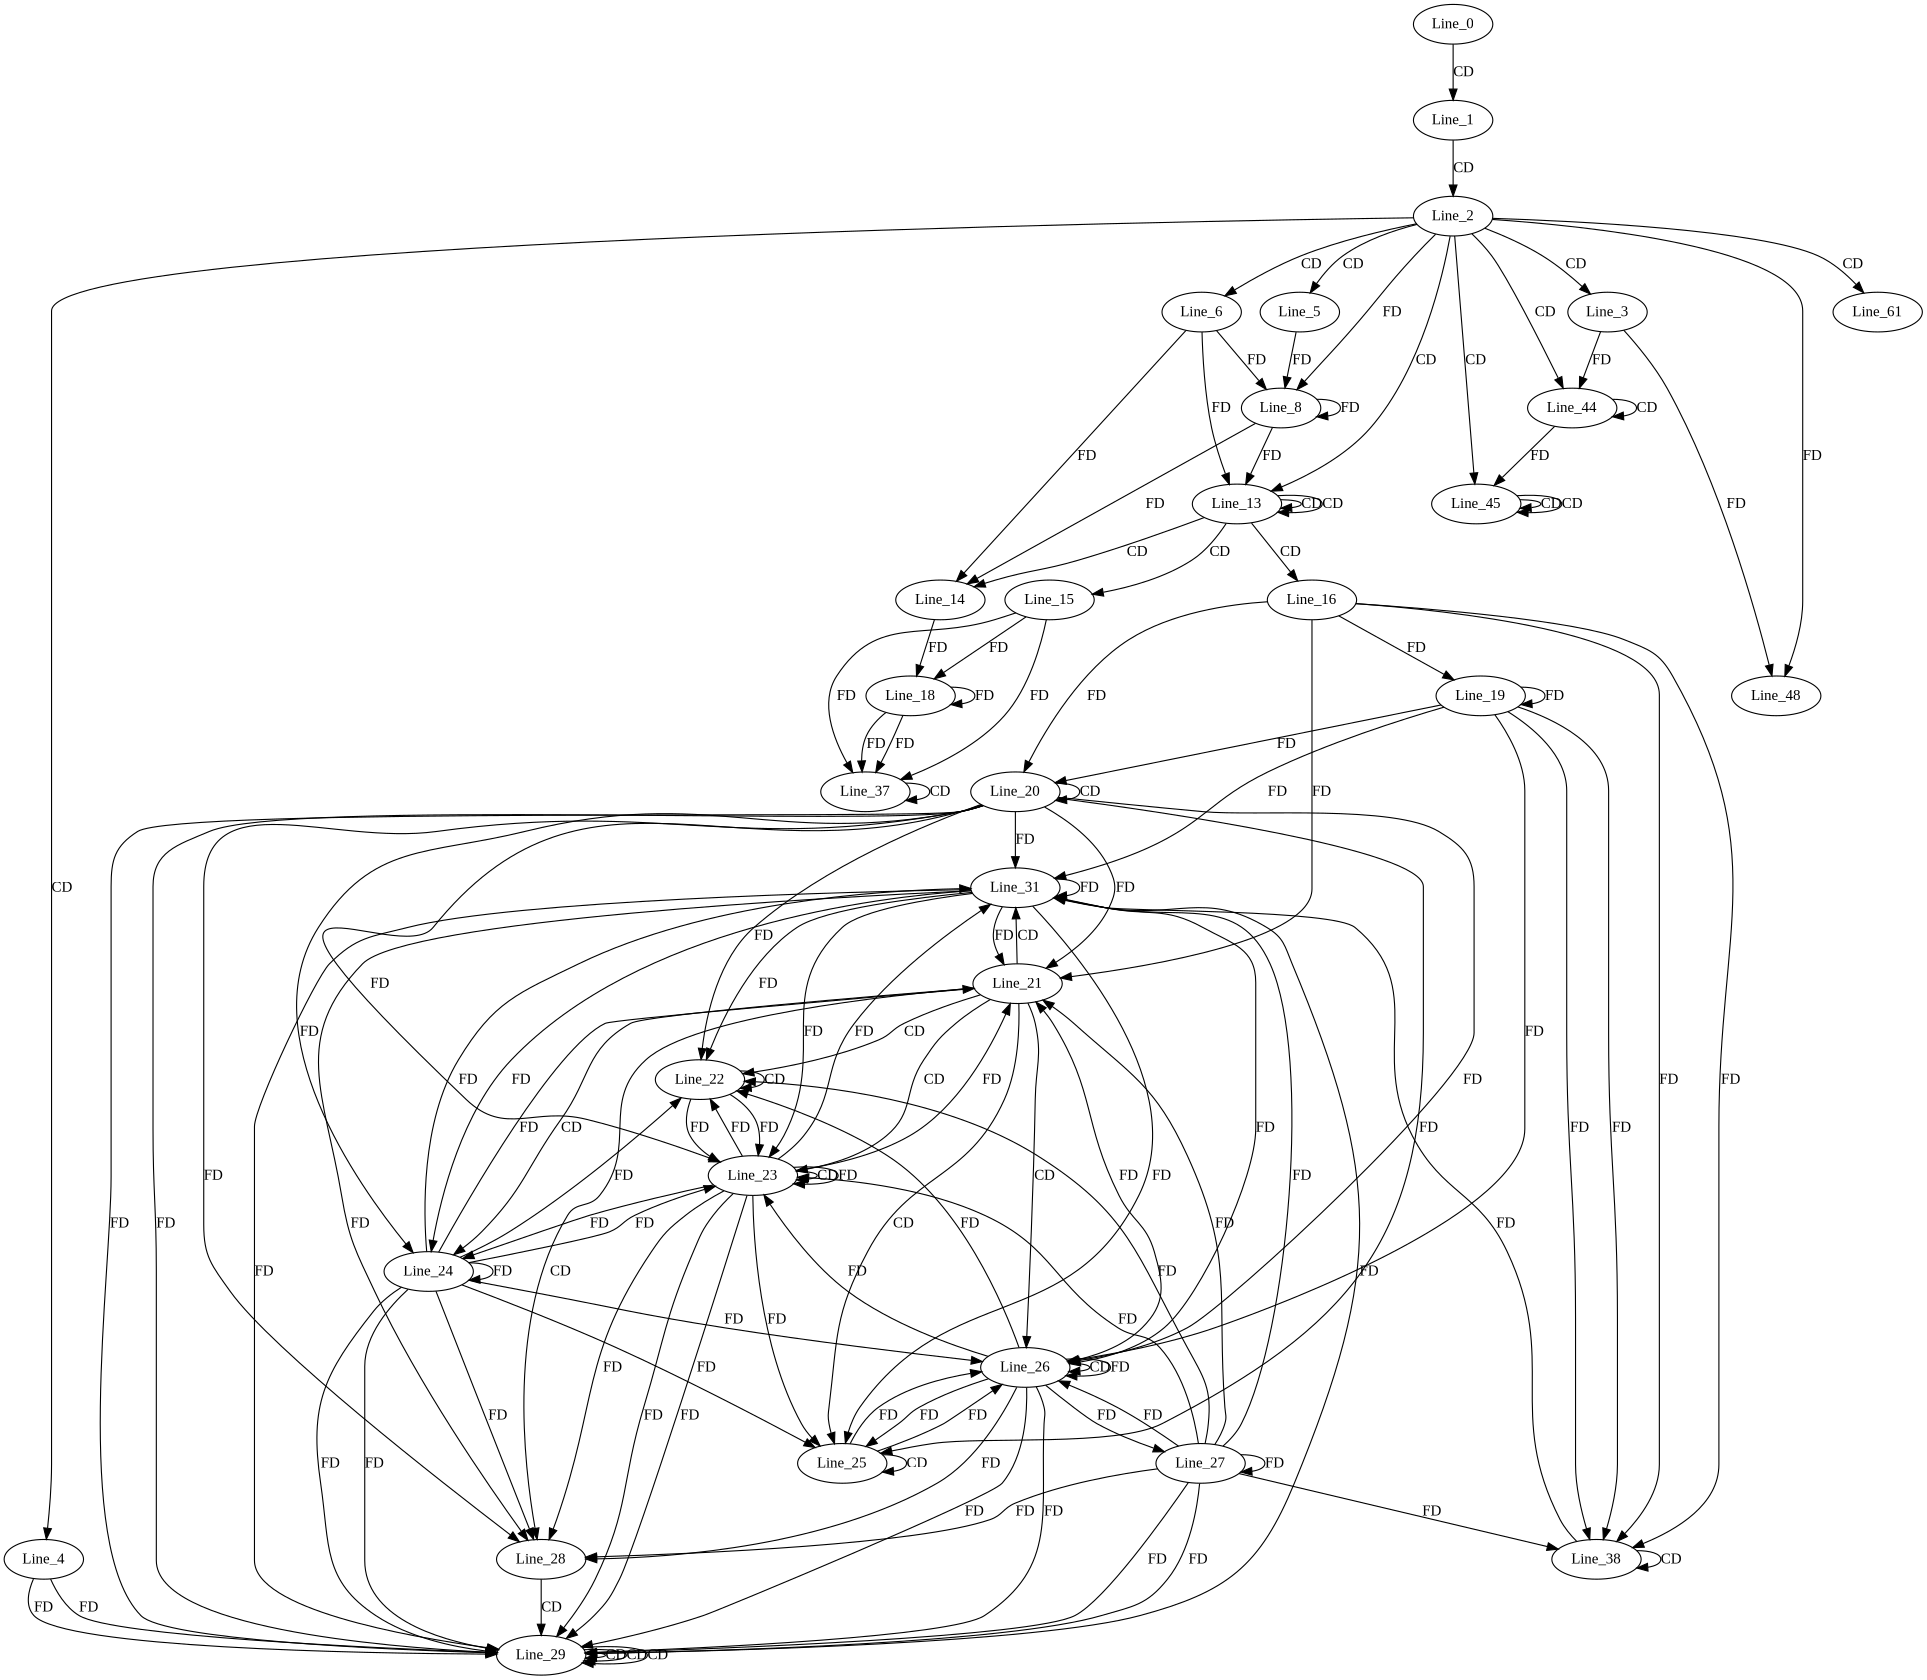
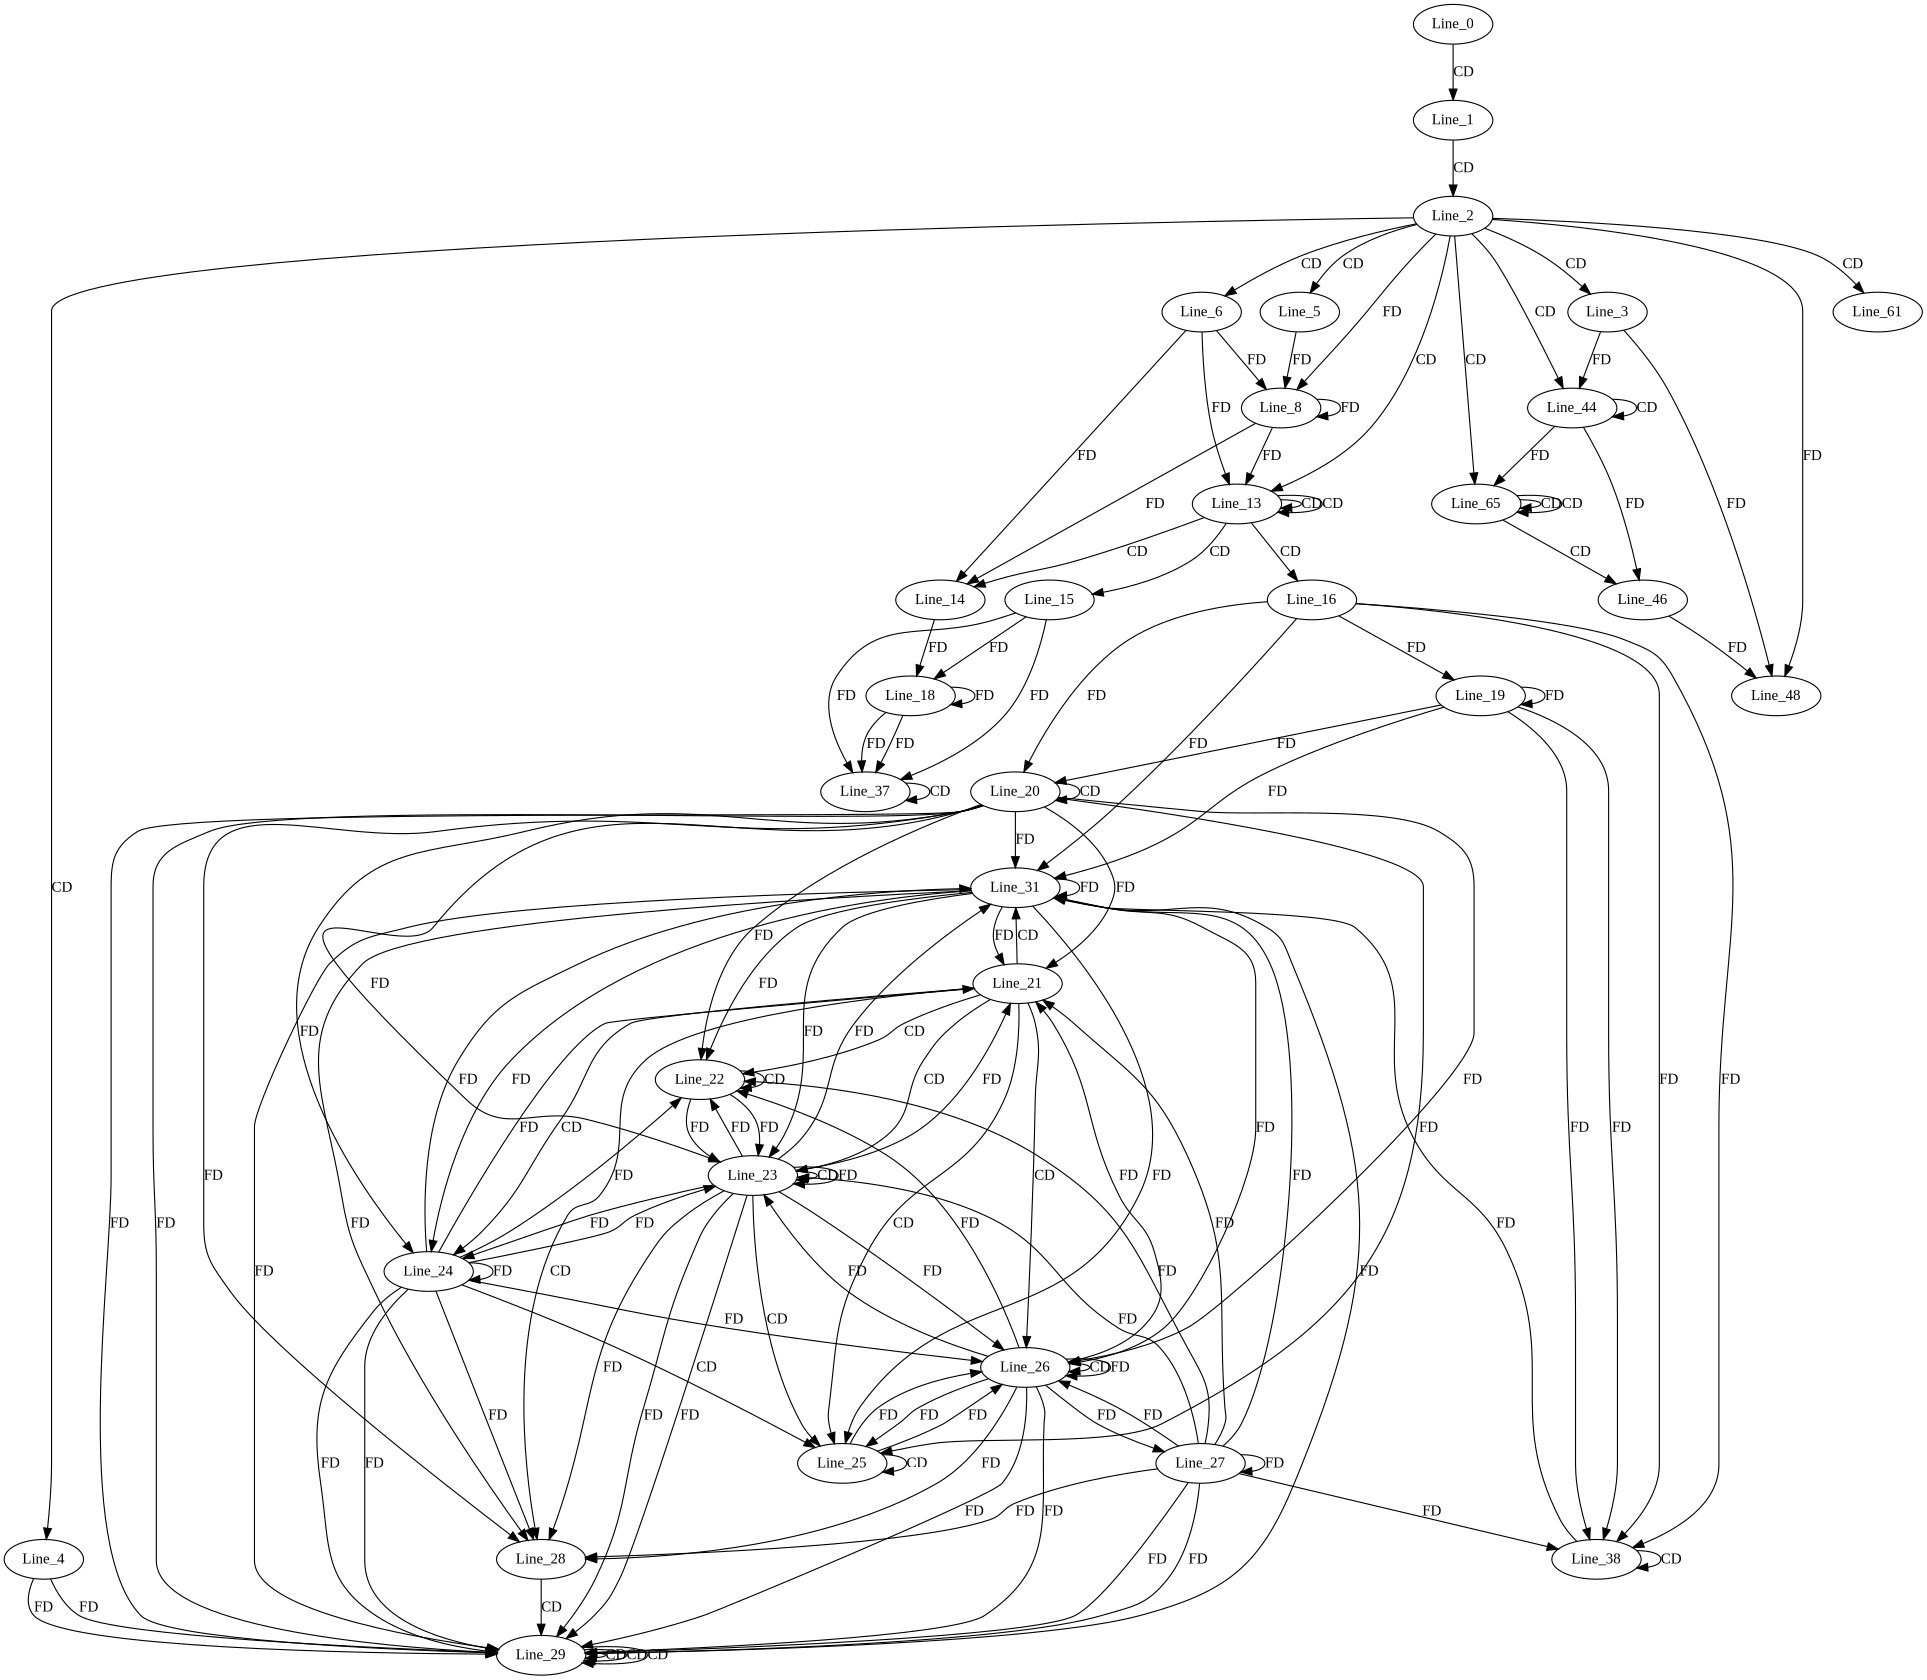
  digraph {
    fontname="Liberation Serif"
    node [fontname="Liberation Serif"]
    edge [fontname="Liberation Serif"]
    Line_0
    Line_1
    Line_2
    Line_3
    Line_4
    Line_5
    Line_6
    Line_8
    Line_13
    Line_44
-   Line_45
+   Line_45 [label=Line_65]
    Line_48
    Line_61
    Line_29
    Line_14
    Line_15
    Line_16
+   Line_46
    Line_18
    Line_37
    Line_19
    Line_20
    Line_31
    Line_38
    Line_21
    Line_22
    Line_23
    Line_24
    Line_25
    Line_26
    Line_28
    Line_27
    Line_0 -> Line_1 [label=CD]
    Line_1 -> Line_2 [label=CD]
    Line_2 -> Line_3 [label=CD]
    Line_2 -> Line_4 [label=CD]
    Line_2 -> Line_5 [label=CD]
    Line_2 -> Line_6 [label=CD]
    Line_2 -> Line_8 [label=FD]
    Line_2 -> Line_13 [label=CD]
    Line_2 -> Line_44 [label=CD]
    Line_2 -> Line_45 [label=CD]
    Line_2 -> Line_48 [label=FD]
    Line_2 -> Line_61 [label=CD]
    Line_3 -> Line_44 [label=FD]
    Line_3 -> Line_48 [label=FD]
    Line_4 -> Line_29 [label=FD]
    Line_4 -> Line_29 [label=FD]
    Line_5 -> Line_8 [label=FD]
    Line_6 -> Line_8 [label=FD]
    Line_6 -> Line_13 [label=FD]
    Line_6 -> Line_14 [label=FD]
    Line_8 -> Line_8 [label=FD]
    Line_8 -> Line_13 [label=FD]
    Line_8 -> Line_14 [label=FD]
    Line_13 -> Line_13 [label=CD]
    Line_13 -> Line_13 [label=CD]
    Line_13 -> Line_14 [label=CD]
    Line_13 -> Line_15 [label=CD]
    Line_13 -> Line_16 [label=CD]
    Line_44 -> Line_44 [label=CD]
    Line_44 -> Line_45 [label=FD]
+   Line_44 -> Line_46 [label=FD]
    Line_45 -> Line_45 [label=CD]
    Line_45 -> Line_45 [label=CD]
+   Line_45 -> Line_46 [label=CD]
    Line_29 -> Line_29 [label=CD]
    Line_29 -> Line_29 [label=CD]
    Line_29 -> Line_29 [label=CD]
    Line_14 -> Line_18 [label=FD]
    Line_15 -> Line_18 [label=FD]
    Line_15 -> Line_37 [label=FD]
    Line_15 -> Line_37 [label=FD]
    Line_16 -> Line_19 [label=FD]
    Line_16 -> Line_20 [label=FD]
-   Line_16 -> Line_21 [label=FD]
+   Line_16 -> Line_31 [label=FD]
    Line_16 -> Line_38 [label=FD]
    Line_16 -> Line_38 [label=FD]
+   Line_46 -> Line_48 [label=FD]
    Line_18 -> Line_18 [label=FD]
    Line_18 -> Line_37 [label=FD]
    Line_18 -> Line_37 [label=FD]
    Line_37 -> Line_37 [label=CD]
    Line_19 -> Line_19 [label=FD]
    Line_19 -> Line_20 [label=FD]
    Line_19 -> Line_31 [label=FD]
    Line_19 -> Line_38 [label=FD]
    Line_19 -> Line_38 [label=FD]
    Line_20 -> Line_29 [label=FD]
    Line_20 -> Line_29 [label=FD]
    Line_20 -> Line_20 [label=CD]
    Line_20 -> Line_31 [label=FD]
    Line_20 -> Line_21 [label=FD]
    Line_20 -> Line_22 [label=FD]
    Line_20 -> Line_23 [label=FD]
    Line_20 -> Line_24 [label=FD]
    Line_20 -> Line_25 [label=FD]
    Line_20 -> Line_26 [label=FD]
    Line_20 -> Line_28 [label=FD]
    Line_31 -> Line_29 [label=FD]
    Line_31 -> Line_29 [label=FD]
    Line_31 -> Line_31 [label=FD]
    Line_31 -> Line_21 [label=FD]
    Line_31 -> Line_22 [label=FD]
    Line_31 -> Line_23 [label=FD]
    Line_31 -> Line_24 [label=FD]
    Line_31 -> Line_25 [label=FD]
    Line_31 -> Line_26 [label=FD]
    Line_31 -> Line_28 [label=FD]
    Line_38 -> Line_31 [label=FD]
    Line_38 -> Line_38 [label=CD]
    Line_21 -> Line_31 [label=CD]
    Line_21 -> Line_22 [label=CD]
    Line_21 -> Line_23 [label=CD]
    Line_21 -> Line_24 [label=CD]
    Line_21 -> Line_25 [label=CD]
    Line_21 -> Line_26 [label=CD]
    Line_21 -> Line_28 [label=CD]
    Line_22 -> Line_22 [label=CD]
    Line_22 -> Line_23 [label=FD]
    Line_22 -> Line_23 [label=FD]
    Line_23 -> Line_29 [label=FD]
    Line_23 -> Line_29 [label=FD]
    Line_23 -> Line_31 [label=FD]
    Line_23 -> Line_21 [label=FD]
    Line_23 -> Line_22 [label=FD]
    Line_23 -> Line_23 [label=CD]
    Line_23 -> Line_23 [label=FD]
    Line_23 -> Line_24 [label=FD]
-   Line_23 -> Line_25 [label=FD]
-   Line_19 -> Line_26 [label=FD]
+   Line_23 -> Line_25 [label=CD]
+   Line_23 -> Line_26 [label=FD]
    Line_23 -> Line_28 [label=FD]
    Line_24 -> Line_29 [label=FD]
    Line_24 -> Line_29 [label=FD]
    Line_24 -> Line_31 [label=FD]
    Line_24 -> Line_21 [label=FD]
    Line_24 -> Line_22 [label=FD]
    Line_24 -> Line_23 [label=FD]
    Line_24 -> Line_24 [label=FD]
-   Line_24 -> Line_25 [label=FD]
+   Line_24 -> Line_25 [label=CD]
    Line_24 -> Line_26 [label=FD]
    Line_24 -> Line_28 [label=FD]
    Line_25 -> Line_25 [label=CD]
    Line_25 -> Line_26 [label=FD]
    Line_25 -> Line_26 [label=FD]
    Line_26 -> Line_29 [label=FD]
    Line_26 -> Line_29 [label=FD]
    Line_26 -> Line_21 [label=FD]
    Line_26 -> Line_22 [label=FD]
    Line_26 -> Line_23 [label=FD]
    Line_26 -> Line_25 [label=FD]
    Line_26 -> Line_26 [label=CD]
    Line_26 -> Line_26 [label=FD]
    Line_26 -> Line_28 [label=FD]
    Line_26 -> Line_27 [label=FD]
    Line_28 -> Line_29 [label=CD]
    Line_27 -> Line_29 [label=FD]
    Line_27 -> Line_29 [label=FD]
    Line_27 -> Line_31 [label=FD]
    Line_27 -> Line_38 [label=FD]
    Line_27 -> Line_21 [label=FD]
    Line_27 -> Line_22 [label=FD]
    Line_27 -> Line_23 [label=FD]
    Line_27 -> Line_26 [label=FD]
    Line_27 -> Line_28 [label=FD]
    Line_27 -> Line_27 [label=FD]
  }
